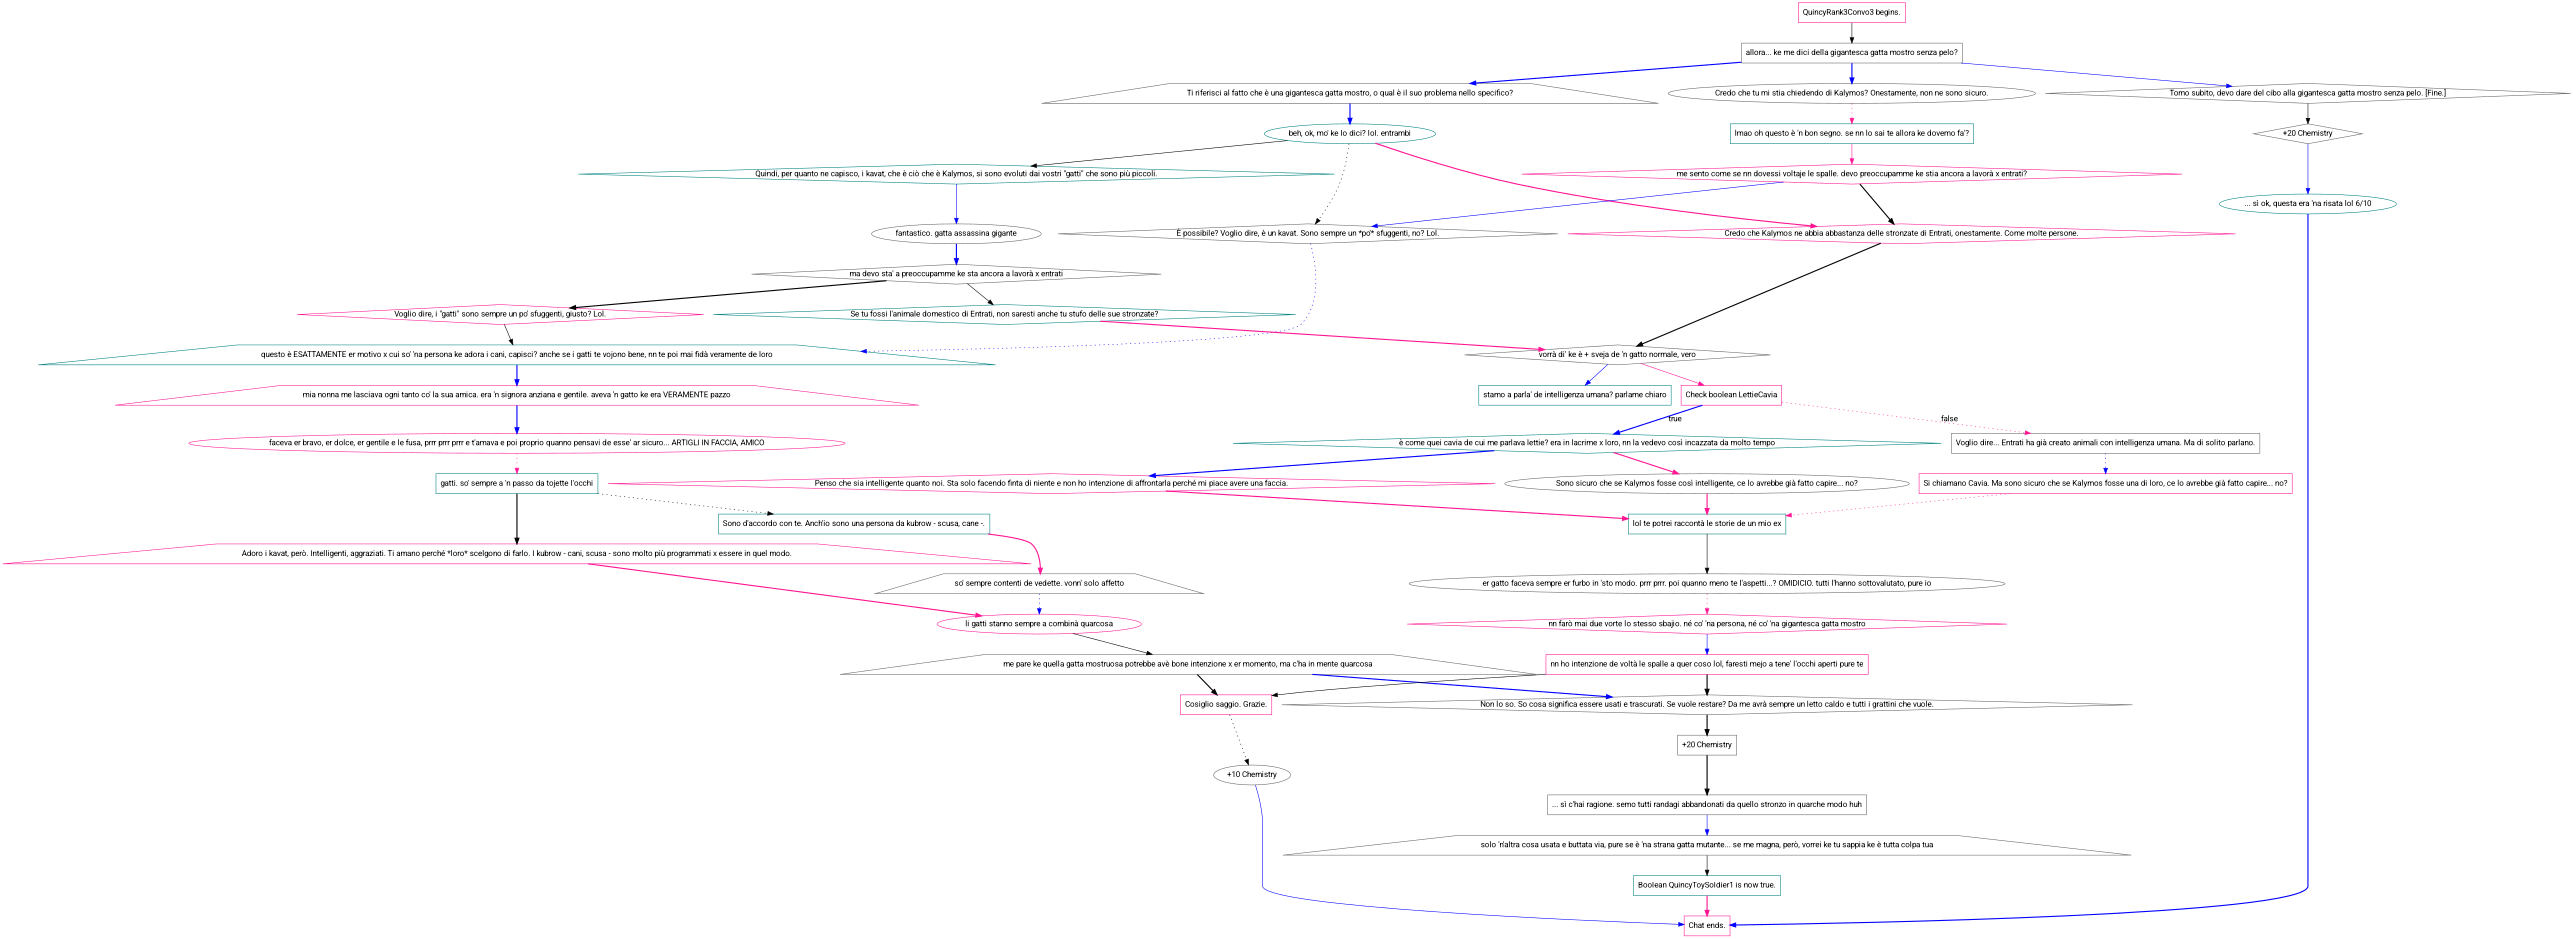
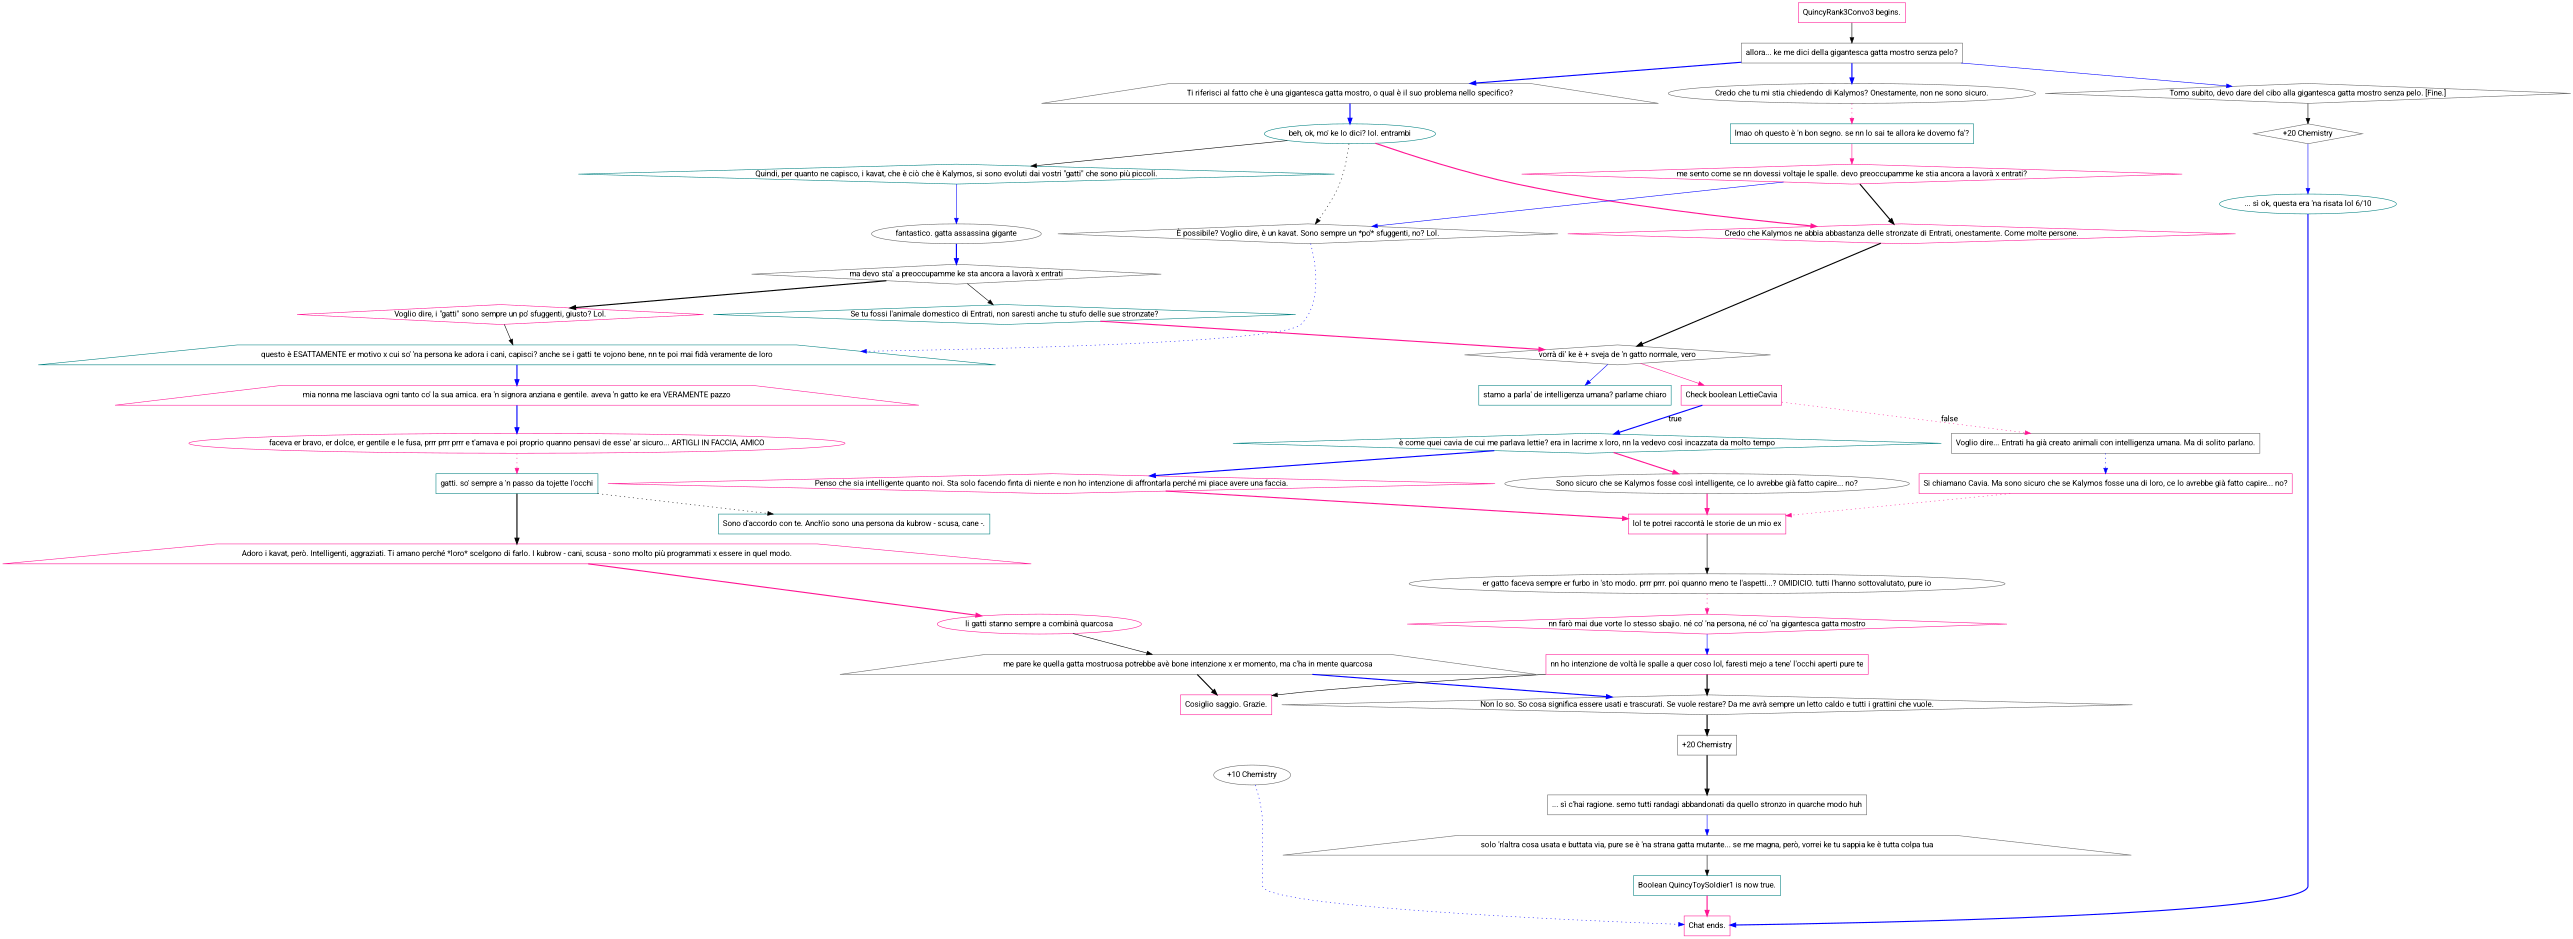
  digraph {
    fontname=Roboto
    node [color=gray40 fontname=Roboto shape=box]
    edge [color=blue fontname=Roboto style=bold]
    "QuincyRank3Convo3 begins." [color=deeppink]
    n2 [label="allora... ke me dici della gigantesca gatta mostro senza pelo?"]
    n3 [label="Credo che tu mi stia chiedendo di Kalymos? Onestamente, non ne sono sicuro." shape=ellipse]
    n4 [label="Ti riferisci al fatto che è una gigantesca gatta mostro, o qual è il suo problema nello specifico?" shape=trapezium]
    n5 [label="Torno subito, devo dare del cibo alla gigantesca gatta mostro senza pelo. [Fine.]" shape=diamond]
    n6 [color=teal label="lmao oh questo è 'n bon segno. se nn lo sai te allora ke dovemo fa'?"]
    n7 [color=teal label="beh, ok, mo' ke lo dici? lol. entrambi" shape=ellipse]
    n8 [label="+20 Chemistry" shape=diamond]
    n9 [color=deeppink label="me sento come se nn dovessi voltaje le spalle. devo preoccupamme ke stia ancora a lavorà x entrati?" shape=diamond]
    n10 [color=teal label="Quindi, per quanto ne capisco, i kavat, che è ciò che è Kalymos, si sono evoluti dai vostri \"gatti\" che sono più piccoli." shape=diamond]
    n11 [color=deeppink label="Credo che Kalymos ne abbia abbastanza delle stronzate di Entrati, onestamente. Come molte persone." shape=diamond]
    n12 [label="È possibile? Voglio dire, è un kavat. Sono sempre un *po'* sfuggenti, no? Lol." shape=diamond]
    n13 [color=teal label="... sì ok, questa era 'na risata lol 6/10" shape=ellipse]
    n14 [label="fantastico. gatta assassina gigante" shape=ellipse]
    n15 [label="vorrà di' ke è + sveja de 'n gatto normale, vero" shape=diamond]
    n16 [color=teal label="questo è ESATTAMENTE er motivo x cui so' 'na persona ke adora i cani, capisci? anche se i gatti te vojono bene, nn te poi mai fidà veramente de loro" shape=trapezium]
    "Chat ends." [color=deeppink]
    n18 [label="ma devo sta' a preoccupamme ke sta ancora a lavorà x entrati" shape=diamond]
    n19 [color=teal label="stamo a parla' de intelligenza umana? parlame chiaro"]
    n20 [color=deeppink label="Check boolean LettieCavia"]
    n21 [color=deeppink label="mia nonna me lasciava ogni tanto co' la sua amica. era 'n signora anziana e gentile. aveva 'n gatto ke era VERAMENTE pazzo" shape=trapezium]
    n22 [color=deeppink label="Voglio dire, i \"gatti\" sono sempre un po' sfuggenti, giusto? Lol." shape=diamond]
    n23 [color=teal label="Se tu fossi l'animale domestico di Entrati, non saresti anche tu stufo delle sue stronzate?" shape=diamond]
    n24 [color=deeppink label="faceva er bravo, er dolce, er gentile e le fusa, prrr prrr prrr e t'amava e poi proprio quanno pensavi de esse' ar sicuro... ARTIGLI IN FACCIA, AMICO" shape=ellipse]
    n25 [color=teal label="è come quei cavia de cui me parlava lettie? era in lacrime x loro, nn la vedevo così incazzata da molto tempo" shape=diamond]
    n26 [label="Voglio dire... Entrati ha già creato animali con intelligenza umana. Ma di solito parlano."]
    n27 [color=teal label="gatti. so' sempre a 'n passo da tojette l'occhi"]
    n28 [color=deeppink label="Penso che sia intelligente quanto noi. Sta solo facendo finta di niente e non ho intenzione di affrontarla perché mi piace avere una faccia." shape=diamond]
    n29 [label="Sono sicuro che se Kalymos fosse così intelligente, ce lo avrebbe già fatto capire... no?" shape=ellipse]
    n30 [color=deeppink label="Si chiamano Cavia. Ma sono sicuro che se Kalymos fosse una di loro, ce lo avrebbe già fatto capire... no?"]
    n31 [color=deeppink label="Adoro i kavat, però. Intelligenti, aggraziati. Ti amano perché *loro* scelgono di farlo. I kubrow - cani, scusa - sono molto più programmati x essere in quel modo." shape=trapezium]
    n32 [color=teal label="Sono d'accordo con te. Anch'io sono una persona da kubrow - scusa, cane -."]
-   n33 [color=teal label="lol te potrei raccontà le storie de un mio ex"]
+   n33 [color=deeppink label="lol te potrei raccontà le storie de un mio ex"]
    n34 [color=deeppink label="li gatti stanno sempre a combinà quarcosa" shape=ellipse]
-   n35 [label="so' sempre contenti de vedette. vonn' solo affetto" shape=trapezium]
    n36 [label="er gatto faceva sempre er furbo in 'sto modo. prrr prrr. poi quanno meno te l'aspetti...? OMIDICIO. tutti l'hanno sottovalutato, pure io" shape=ellipse]
    n37 [label="me pare ke quella gatta mostruosa potrebbe avè bone intenzione x er momento, ma c'ha in mente quarcosa" shape=trapezium]
    n38 [color=deeppink label="nn farò mai due vorte lo stesso sbajio. né co' 'na persona, né co' 'na gigantesca gatta mostro" shape=diamond]
    n39 [label="Non lo so. So cosa significa essere usati e trascurati. Se vuole restare? Da me avrà sempre un letto caldo e tutti i grattini che vuole." shape=diamond]
    n40 [color=deeppink label="Cosiglio saggio. Grazie."]
    n41 [color=deeppink label="nn ho intenzione de voltà le spalle a quer coso lol, faresti mejo a tene' l'occhi aperti pure te"]
    n42 [label="+20 Chemistry"]
    n43 [label="+10 Chemistry" shape=ellipse]
    n44 [label="... sì c'hai ragione. semo tutti randagi abbandonati da quello stronzo in quarche modo huh"]
    n45 [label="solo 'n'altra cosa usata e buttata via, pure se è 'na strana gatta mutante... se me magna, però, vorrei ke tu sappia ke è tutta colpa tua" shape=trapezium]
    n46 [color=teal label="Boolean QuincyToySoldier1 is now true."]
    "QuincyRank3Convo3 begins." -> n2 [color=black style=solid]
    n2 -> n3
    n2 -> n4
    n2 -> n5 [style=solid]
    n3 -> n6 [color=deeppink style=dotted]
    n4 -> n7
    n5 -> n8 [color=black style=solid]
    n6 -> n9 [color=deeppink style=solid]
    n7 -> n10 [color=black style=solid]
    n7 -> n11 [color=deeppink]
    n7 -> n12 [color=black style=dotted]
    n8 -> n13 [style=solid]
    n9 -> n11 [color=black]
    n9 -> n12 [style=solid]
    n10 -> n14 [style=solid]
    n11 -> n15 [color=black]
    n12 -> n16 [style=dotted]
    n13 -> "Chat ends."
    n14 -> n18
    n15 -> n19 [style=solid]
    n15 -> n20 [color=deeppink style=solid]
    n16 -> n21
    n18 -> n22 [color=black]
    n18 -> n23 [color=black style=solid]
    n20 -> n25 [label=true]
    n20 -> n26 [color=deeppink label=false style=dotted]
    n21 -> n24
    n22 -> n16 [color=black style=solid]
    n23 -> n15 [color=deeppink]
    n24 -> n27 [color=deeppink style=dotted]
    n25 -> n28
    n25 -> n29 [color=deeppink]
    n26 -> n30 [style=dotted]
    n27 -> n31 [color=black]
    n27 -> n32 [color=black style=dotted]
    n28 -> n33 [color=deeppink]
    n29 -> n33 [color=deeppink]
    n30 -> n33 [color=deeppink style=dotted]
    n31 -> n34 [color=deeppink]
-   n32 -> n35 [color=deeppink]
    n33 -> n36 [color=black style=solid]
    n34 -> n37 [color=black style=solid]
-   n35 -> n34 [style=dotted]
    n36 -> n38 [color=deeppink style=dotted]
    n37 -> n39
    n37 -> n40 [color=black]
    n38 -> n41 [style=solid]
    n39 -> n42 [color=black]
-   n40 -> n43 [color=black style=dotted]
    n41 -> n39 [color=black]
    n41 -> n40 [color=black style=solid]
    n42 -> n44 [color=black]
-   n43 -> "Chat ends." [style=solid]
+   n43 -> "Chat ends." [style=dotted]
    n44 -> n45 [style=solid]
    n45 -> n46 [color=black style=solid]
    n46 -> "Chat ends." [color=deeppink]
  }
